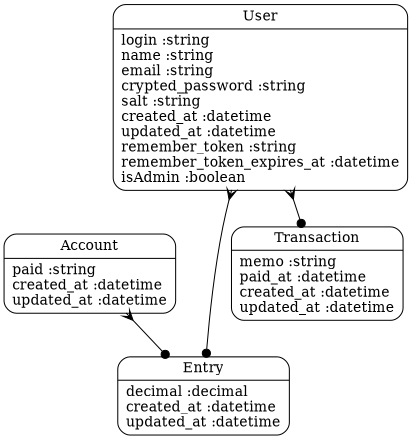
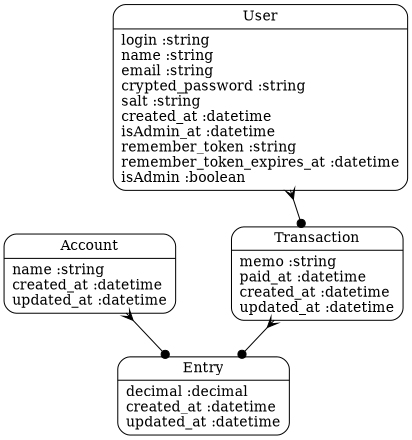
  digraph {
    splines=true
    node [shape=Mrecord]
    edge [arrowhead=dot arrowtail=crow dir=both style=solid]
-   n1 [label="{Account|paid :string\lcreated_at :datetime\lupdated_at :datetime\l}"]
+   n1 [label="{Account|name :string\lcreated_at :datetime\lupdated_at :datetime\l}"]
    n2 [label="{Entry|decimal :decimal\lcreated_at :datetime\lupdated_at :datetime\l}"]
    n3 [label="{Transaction|memo :string\lpaid_at :datetime\lcreated_at :datetime\lupdated_at :datetime\l}"]
-   n4 [label="{User|login :string\lname :string\lemail :string\lcrypted_password :string\lsalt :string\lcreated_at :datetime\lupdated_at :datetime\lremember_token :string\lremember_token_expires_at :datetime\lisAdmin :boolean\l}"]
+   n4 [label="{User|login :string\lname :string\lemail :string\lcrypted_password :string\lsalt :string\lcreated_at :datetime\lisAdmin_at :datetime\lremember_token :string\lremember_token_expires_at :datetime\lisAdmin :boolean\l}"]
    n1 -> n2
-   n4 -> n2
+   n3 -> n2
    n4 -> n3
  }
